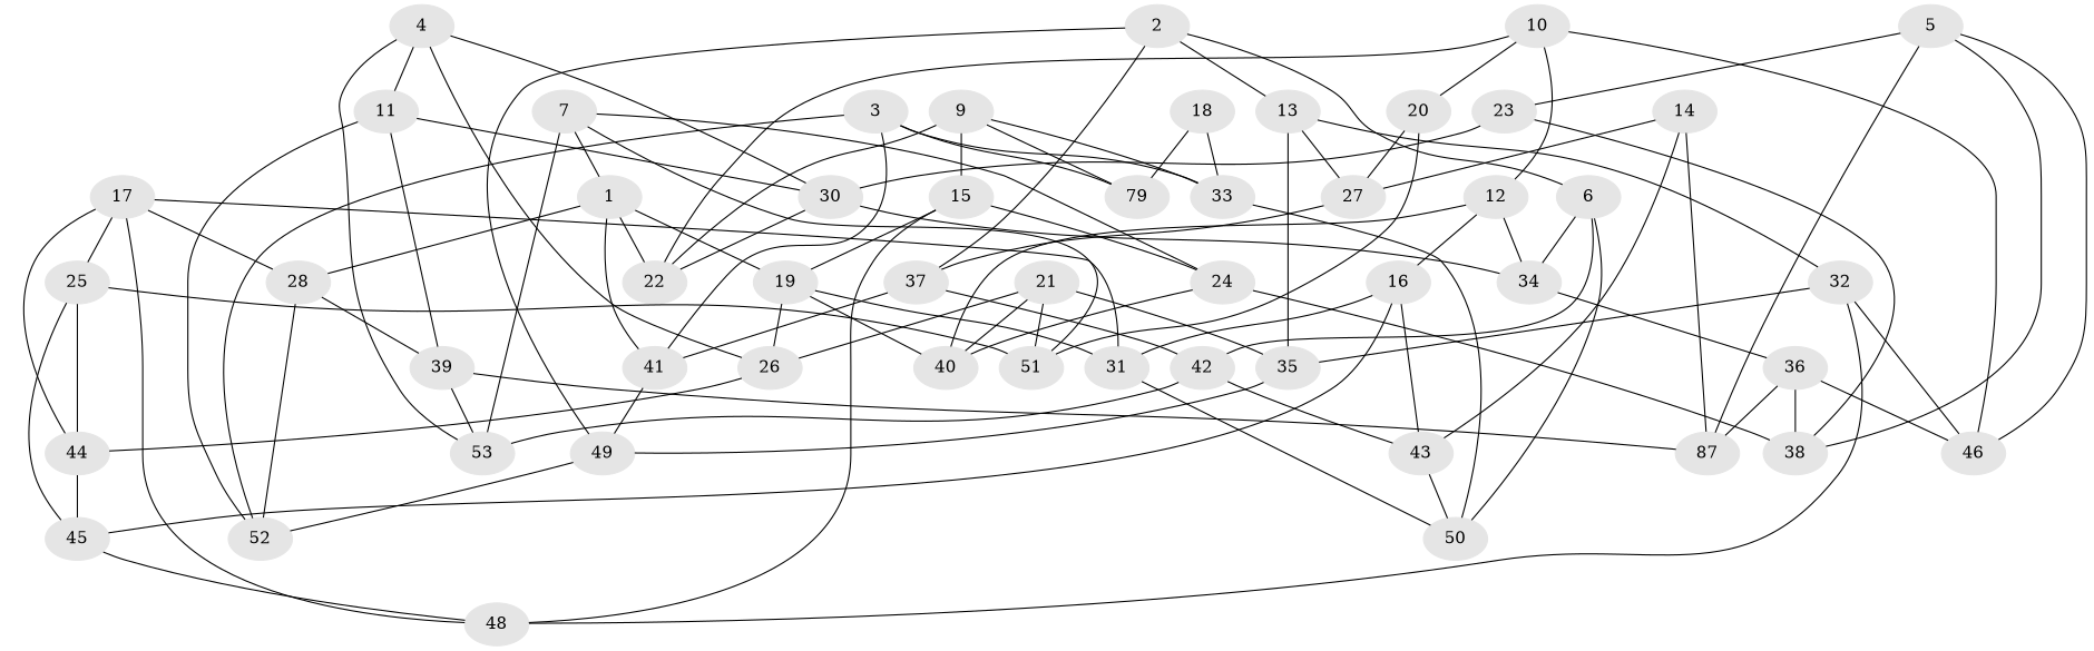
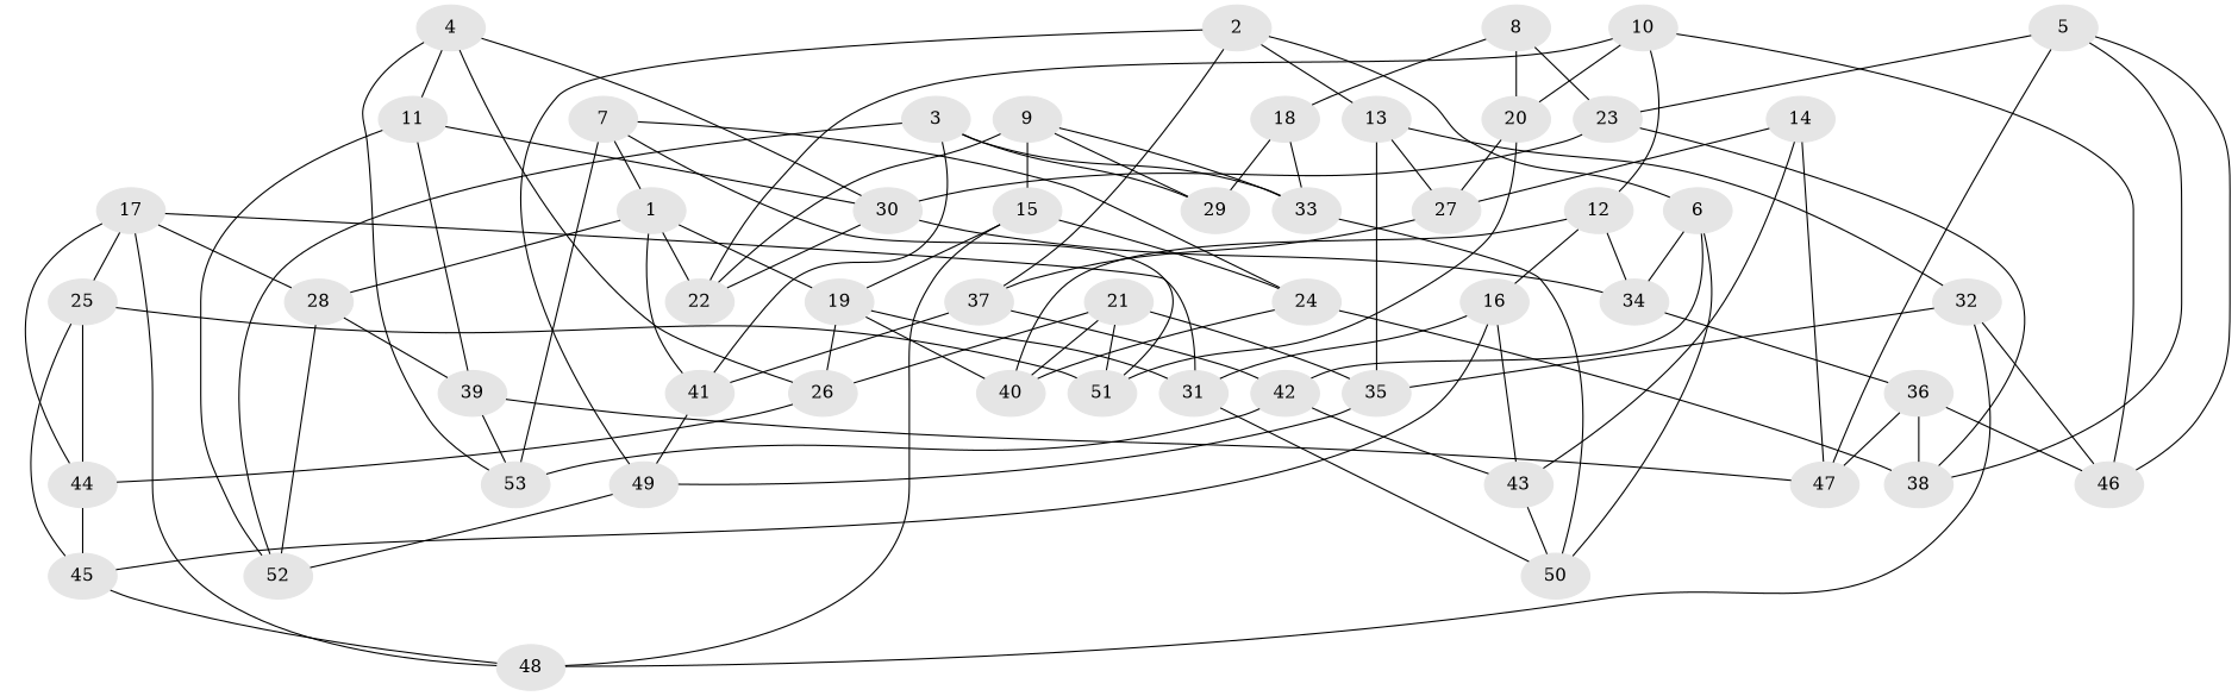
  graph {
    node [color=gray90 style=filled]
    1
    19
    22
    28
    41
    26
    40
    31
    52
    39
    49
    2
    6
    13
    37
    34
    42
    50
    27
    32
    35
    3
-   29 [label=79]
+   29
    33
    4
    11
    30
    53
    44
    5
    23
    38
    46
-   47 [label=87]
+   47
    36
    43
    7
    24
    51
+   8
    18
    20
    9
    15
    48
    10
    12
    16
    45
    14
    17
    25
    21
    1 -- 19
    1 -- 22
    1 -- 28
    1 -- 41
    19 -- 26
    19 -- 40
    19 -- 31
    28 -- 52
    28 -- 39
    41 -- 49
    26 -- 44
    31 -- 50
    39 -- 53
    39 -- 47
    49 -- 52
    2 -- 49
    2 -- 6
    2 -- 13
    2 -- 37
    6 -- 34
    6 -- 42
    6 -- 50
    13 -- 27
    13 -- 32
    13 -- 35
    37 -- 41
    37 -- 42
    34 -- 36
    42 -- 53
    42 -- 43
    27 -- 37
    32 -- 35
    32 -- 46
    32 -- 48
    35 -- 49
    3 -- 41
    3 -- 52
    3 -- 29
    3 -- 33
    33 -- 50
    4 -- 26
    4 -- 11
    4 -- 30
    4 -- 53
    11 -- 52
    11 -- 39
    11 -- 30
    30 -- 22
    30 -- 34
    44 -- 45
    5 -- 23
    5 -- 38
    5 -- 46
    5 -- 47
    23 -- 30
    23 -- 38
    36 -- 38
    36 -- 46
    36 -- 47
    43 -- 50
    7 -- 1
    7 -- 53
    7 -- 24
    7 -- 51
    24 -- 40
    24 -- 38
+   8 -- 23
+   8 -- 18
+   8 -- 20
    18 -- 29
    18 -- 33
    20 -- 27
    20 -- 51
    9 -- 22
    9 -- 29
    9 -- 33
    9 -- 15
    15 -- 19
    15 -- 24
    15 -- 48
    10 -- 22
    10 -- 46
    10 -- 20
    10 -- 12
    12 -- 40
    12 -- 34
    12 -- 16
    16 -- 31
    16 -- 43
    16 -- 45
    45 -- 48
    14 -- 27
    14 -- 47
    14 -- 43
    17 -- 28
    17 -- 31
    17 -- 44
    17 -- 48
    17 -- 25
    25 -- 44
    25 -- 51
    25 -- 45
    21 -- 26
    21 -- 40
    21 -- 35
    21 -- 51
  }
